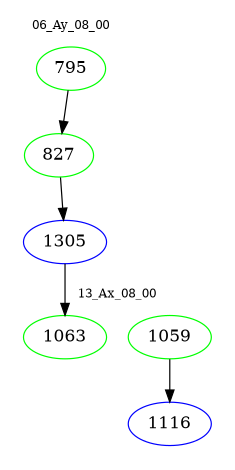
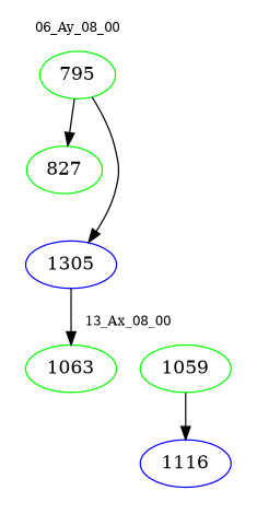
  digraph {
    node [color=green]
    edge [color=black]
    n1 [label=795]
    n2 [label=827]
    n3 [color=blue label=1305]
    n4 [label=1059]
    n5 [color=blue label=1116]
    n6 [label=1063]
    subgraph cluster_1 {
      color=white
      fontsize=10
      label="06_Ay_08_00"
      n1
      n2
      n3
    }
    subgraph cluster_2 {
      color=white
      fontsize=10
      label="13_Ax_08_00"
      n4
      n5
      n6
    }
    n1 -> n2
-   n2 -> n3
+   n1 -> n3
    n3 -> n6
    n4 -> n5
  }
